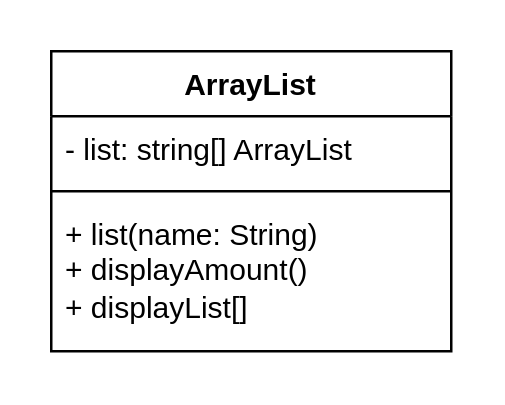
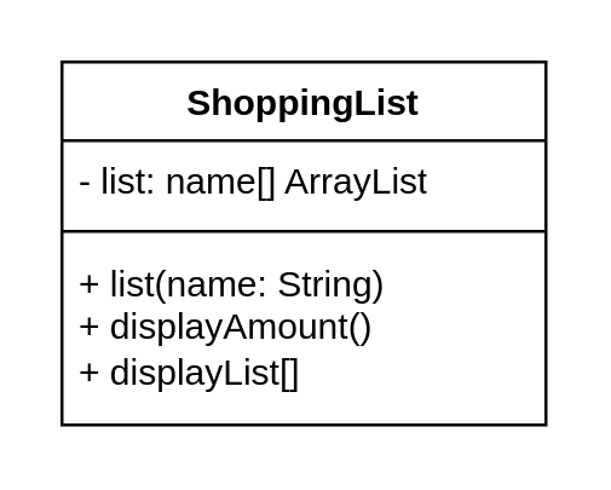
  <mxCell id="0" />
  <mxCell id="1" parent="0" />
- <mxCell id="2" value="ArrayList" style="swimlane;fontStyle=1;align=center;verticalAlign=top;childLayout=stackLayout;horizontal=1;startSize=26;horizontalStack=0;resizeParent=1;resizeParentMax=0;resizeLast=0;collapsible=1;marginBottom=0;whiteSpace=wrap;html=1;" vertex="1" parent="1"><mxGeometry x="20" y="20" width="160" height="120" as="geometry" /></mxCell>
- <mxCell id="3" value="- list: string[] ArrayList" style="text;strokeColor=none;fillColor=none;align=left;verticalAlign=top;spacingLeft=4;spacingRight=4;overflow=hidden;rotatable=0;points=[[0,0.5],[1,0.5]];portConstraint=eastwest;whiteSpace=wrap;html=1;" vertex="1" parent="2"><mxGeometry y="26" width="160" height="26" as="geometry" /></mxCell>
+ <mxCell id="2" value="ShoppingList" style="swimlane;fontStyle=1;align=center;verticalAlign=top;childLayout=stackLayout;horizontal=1;startSize=26;horizontalStack=0;resizeParent=1;resizeParentMax=0;resizeLast=0;collapsible=1;marginBottom=0;whiteSpace=wrap;html=1;" vertex="1" parent="1"><mxGeometry x="20" y="20" width="160" height="120" as="geometry" /></mxCell>
+ <mxCell id="3" value="- list: name[] ArrayList" style="text;strokeColor=none;fillColor=none;align=left;verticalAlign=top;spacingLeft=4;spacingRight=4;overflow=hidden;rotatable=0;points=[[0,0.5],[1,0.5]];portConstraint=eastwest;whiteSpace=wrap;html=1;" vertex="1" parent="2"><mxGeometry y="26" width="160" height="26" as="geometry" /></mxCell>
  <mxCell id="4" value="" style="line;strokeWidth=1;fillColor=none;align=left;verticalAlign=middle;spacingTop=-1;spacingLeft=3;spacingRight=3;rotatable=0;labelPosition=right;points=[];portConstraint=eastwest;strokeColor=inherit;" vertex="1" parent="2"><mxGeometry y="52" width="160" height="8" as="geometry" /></mxCell>
  <mxCell id="5" value="&lt;div&gt;+ list(name: String)&lt;/div&gt;&lt;div&gt;+ displayAmount()&lt;/div&gt;&lt;div&gt;+ displayList[]&lt;br&gt;&lt;/div&gt;" style="text;strokeColor=none;fillColor=none;align=left;verticalAlign=top;spacingLeft=4;spacingRight=4;overflow=hidden;rotatable=0;points=[[0,0.5],[1,0.5]];portConstraint=eastwest;whiteSpace=wrap;html=1;" vertex="1" parent="2"><mxGeometry y="60" width="160" height="60" as="geometry" /></mxCell>
